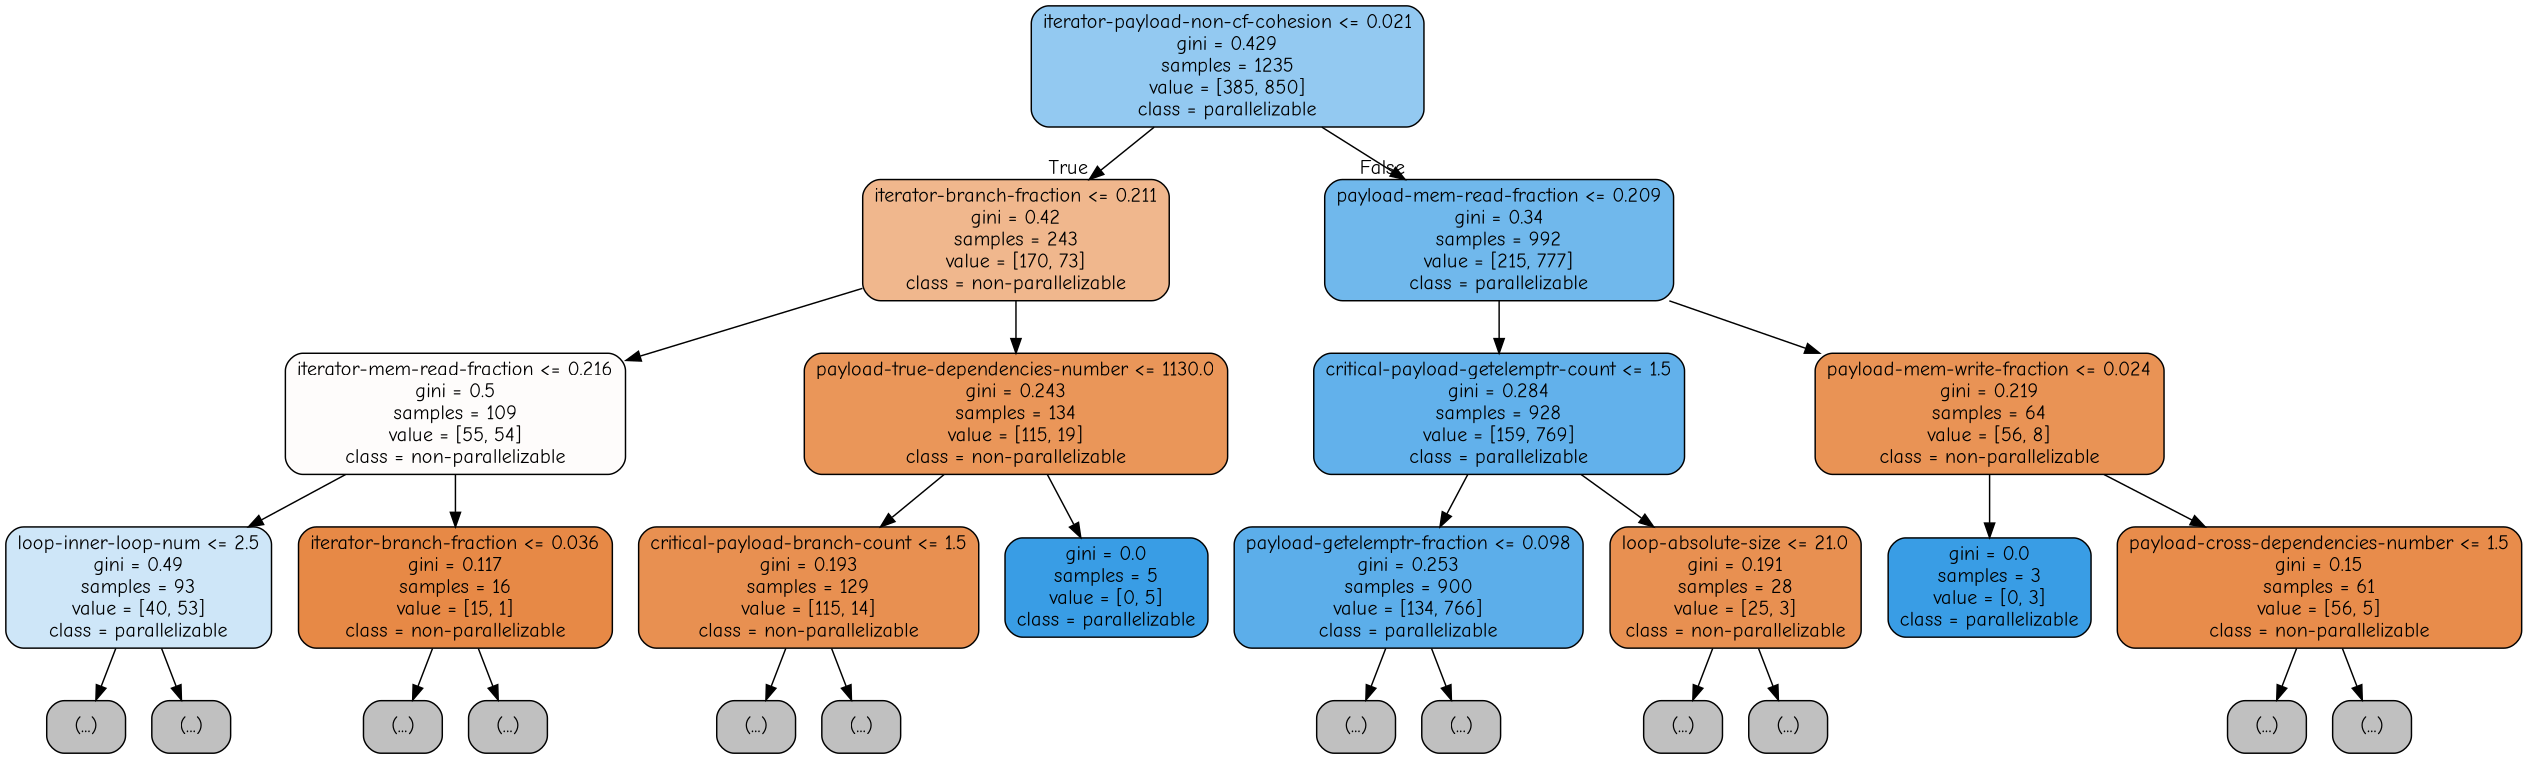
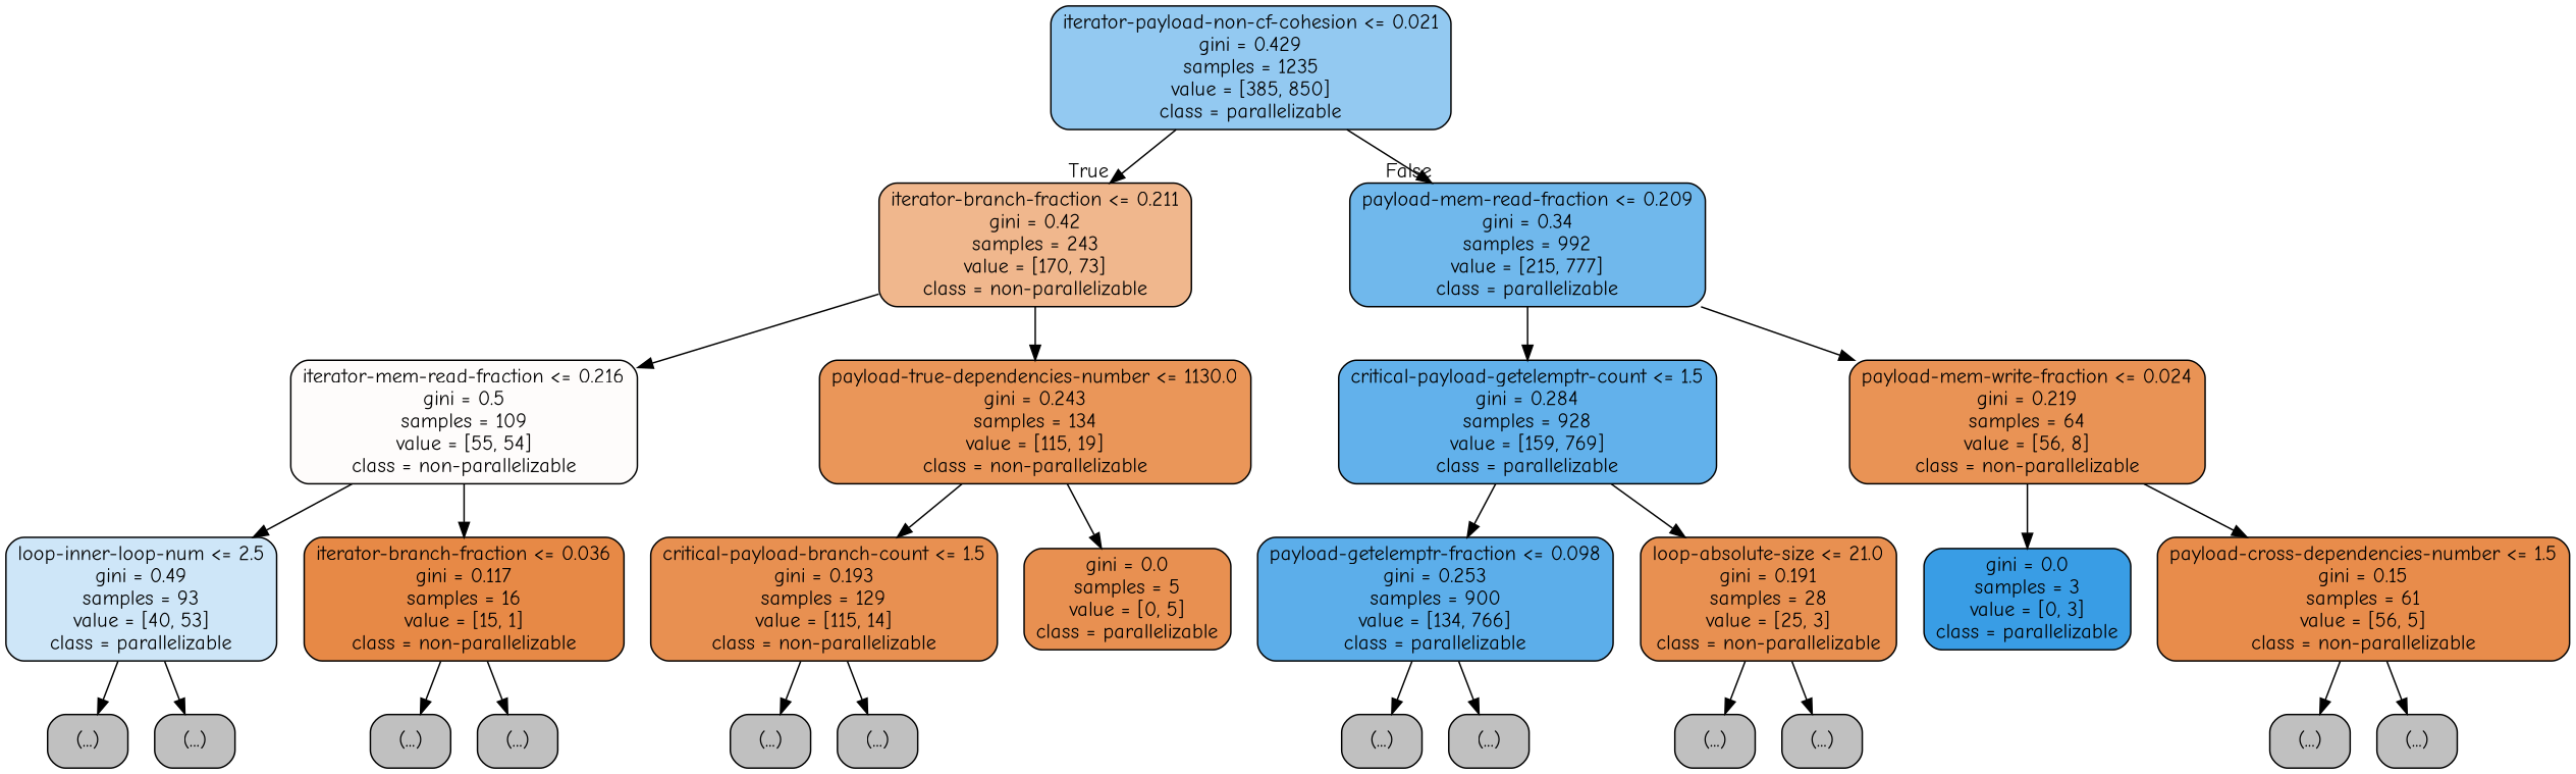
  digraph {
    fontname="Comic Neue"
    node [color=black fillcolor="#C0C0C0" fontname="Comic Neue" shape=box style="filled, rounded"]
    edge [fontname="Comic Neue"]
    n1 [fillcolor="#399de58b" label="iterator-payload-non-cf-cohesion <= 0.021\ngini = 0.429\nsamples = 1235\nvalue = [385, 850]\nclass = parallelizable"]
    n2 [fillcolor="#e5813992" label="iterator-branch-fraction <= 0.211\ngini = 0.42\nsamples = 243\nvalue = [170, 73]\nclass = non-parallelizable"]
    n3 [fillcolor="#399de5b8" label="payload-mem-read-fraction <= 0.209\ngini = 0.34\nsamples = 992\nvalue = [215, 777]\nclass = parallelizable"]
    n4 [fillcolor="#e5813905" label="iterator-mem-read-fraction <= 0.216\ngini = 0.5\nsamples = 109\nvalue = [55, 54]\nclass = non-parallelizable"]
    n5 [fillcolor="#e58139d5" label="payload-true-dependencies-number <= 1130.0\ngini = 0.243\nsamples = 134\nvalue = [115, 19]\nclass = non-parallelizable"]
    n6 [fillcolor="#399de53f" label="loop-inner-loop-num <= 2.5\ngini = 0.49\nsamples = 93\nvalue = [40, 53]\nclass = parallelizable"]
    n7 [fillcolor="#e58139ee" label="iterator-branch-fraction <= 0.036\ngini = 0.117\nsamples = 16\nvalue = [15, 1]\nclass = non-parallelizable"]
    n8 [label="(...)"]
    n9 [label="(...)"]
    n10 [label="(...)"]
    n11 [label="(...)"]
    n12 [fillcolor="#e58139e0" label="critical-payload-branch-count <= 1.5\ngini = 0.193\nsamples = 129\nvalue = [115, 14]\nclass = non-parallelizable"]
-   n13 [fillcolor="#399de5ff" label="gini = 0.0\nsamples = 5\nvalue = [0, 5]\nclass = parallelizable"]
+   n13 [fillcolor="#e58139e0" label="gini = 0.0\nsamples = 5\nvalue = [0, 5]\nclass = parallelizable"]
    n14 [label="(...)"]
    n15 [label="(...)"]
    n16 [fillcolor="#399de5ca" label="critical-payload-getelemptr-count <= 1.5\ngini = 0.284\nsamples = 928\nvalue = [159, 769]\nclass = parallelizable"]
    n17 [fillcolor="#e58139db" label="payload-mem-write-fraction <= 0.024\ngini = 0.219\nsamples = 64\nvalue = [56, 8]\nclass = non-parallelizable"]
    n18 [fillcolor="#399de5d2" label="payload-getelemptr-fraction <= 0.098\ngini = 0.253\nsamples = 900\nvalue = [134, 766]\nclass = parallelizable"]
    n19 [fillcolor="#e58139e0" label="loop-absolute-size <= 21.0\ngini = 0.191\nsamples = 28\nvalue = [25, 3]\nclass = non-parallelizable"]
    n20 [label="(...)"]
    n21 [label="(...)"]
    n22 [label="(...)"]
    n23 [label="(...)"]
    n24 [fillcolor="#399de5ff" label="gini = 0.0\nsamples = 3\nvalue = [0, 3]\nclass = parallelizable"]
    n25 [fillcolor="#e58139e8" label="payload-cross-dependencies-number <= 1.5\ngini = 0.15\nsamples = 61\nvalue = [56, 5]\nclass = non-parallelizable"]
    n26 [label="(...)"]
    n27 [label="(...)"]
    n1 -> n2 [headlabel=True labelangle=45 labeldistance=2.5]
    n1 -> n3 [headlabel=False labelangle=-45 labeldistance=2.5]
    n2 -> n4
    n2 -> n5
    n3 -> n16
    n3 -> n17
    n4 -> n6
    n4 -> n7
    n5 -> n12
    n5 -> n13
    n6 -> n8
    n6 -> n9
    n7 -> n10
    n7 -> n11
    n12 -> n14
    n12 -> n15
    n16 -> n18
    n16 -> n19
    n17 -> n24
    n17 -> n25
    n18 -> n20
    n18 -> n21
    n19 -> n22
    n19 -> n23
    n25 -> n26
    n25 -> n27
  }
